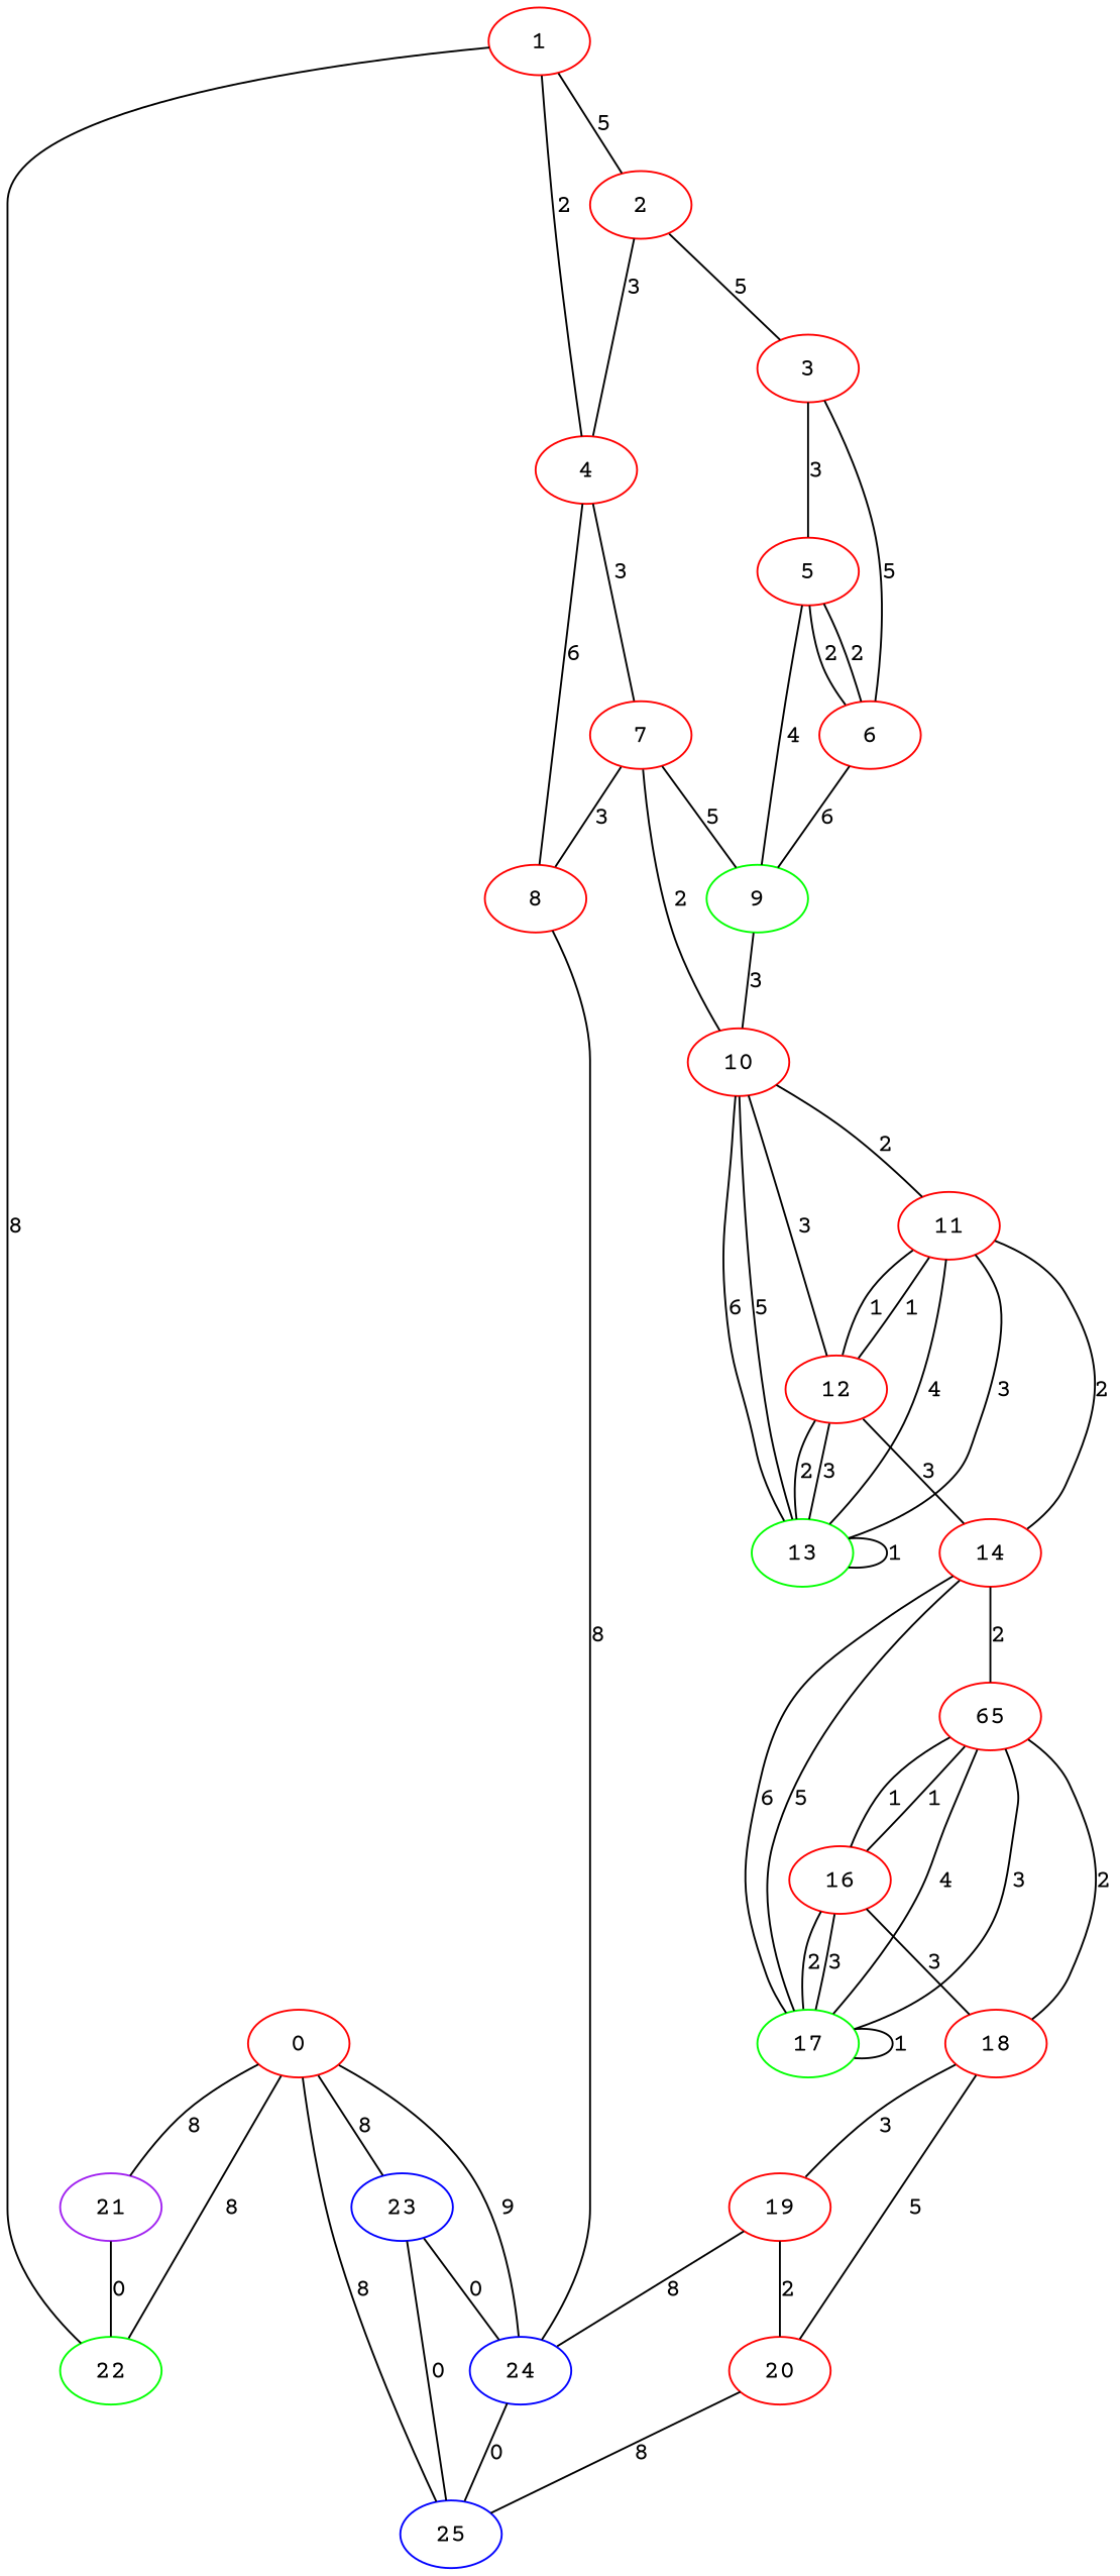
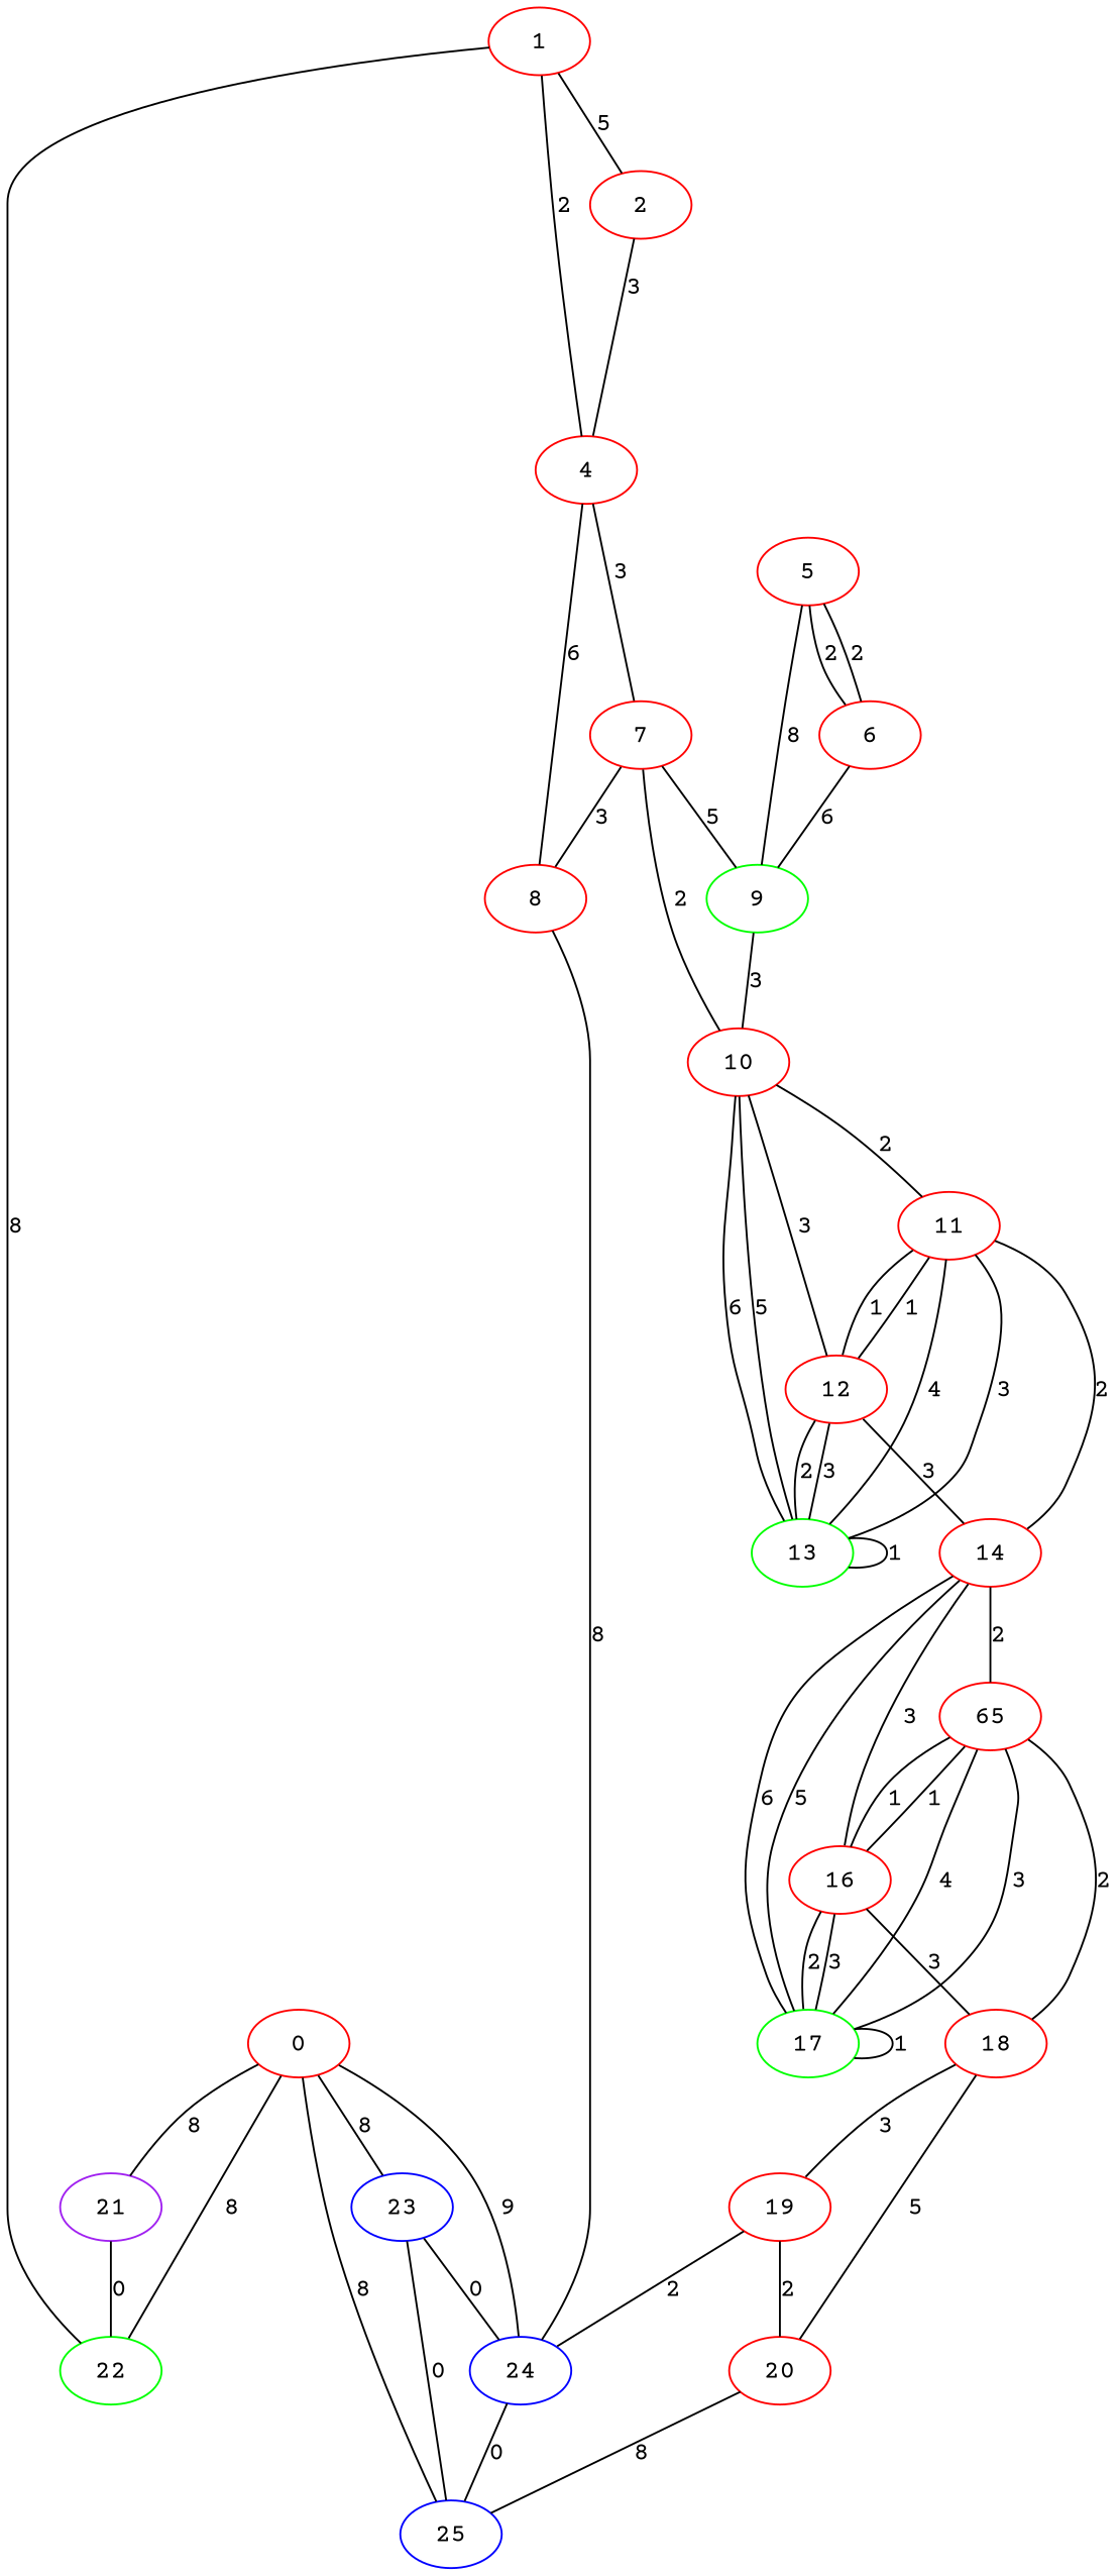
  graph {
    fontname="Courier Prime"
    node [color=red fontname="Courier Prime" weight=1]
    edge [fontname="Courier Prime"]
    21 [color=purple weight=4]
    0
    22 [color=green weight=3]
    23 [color=blue weight=3]
    24 [color=blue weight=3]
    25 [color=blue weight=3]
    1
    2
    4
-   3
    7
    8
    5
    6
    9 [color=green]
    10
    11
    12
    13 [color=green weight=2]
    14
    n21 [label=65]
    16
    17 [color=green weight=2]
    18
    19
    20
    21 -- 22 [label=0]
    0 -- 21 [label=8]
    0 -- 22 [label=8]
    0 -- 23 [label=8]
    0 -- 24 [label=9]
    0 -- 25 [label=8]
    23 -- 24 [label=0]
    23 -- 25 [label=0]
    24 -- 25 [label=0]
    1 -- 22 [label=8]
    1 -- 2 [label=5]
    1 -- 4 [label=2]
    2 -- 4 [label=3]
-   2 -- 3 [label=5]
    4 -- 7 [label=3]
    4 -- 8 [label=6]
-   3 -- 5 [label=3]
-   3 -- 6 [label=5]
    7 -- 8 [label=3]
    7 -- 9 [label=5]
    7 -- 10 [label=2]
    8 -- 24 [label=8]
    5 -- 6 [label=2]
    5 -- 6 [label=2]
-   5 -- 9 [label=4]
+   5 -- 9 [label=8]
    6 -- 9 [label=6]
    9 -- 10 [label=3]
    10 -- 11 [label=2]
    10 -- 12 [label=3]
    10 -- 13 [label=5]
    10 -- 13 [label=6]
    11 -- 12 [label=1]
    11 -- 12 [label=1]
    11 -- 13 [label=3]
    11 -- 13 [label=4]
    11 -- 14 [label=2]
    12 -- 13 [label=2]
    12 -- 13 [label=3]
    12 -- 14 [label=3]
    13 -- 13 [label=1]
    14 -- n21 [label=2]
+   14 -- 16 [label=3]
    14 -- 17 [label=5]
    14 -- 17 [label=6]
    n21 -- 16 [label=1]
    n21 -- 16 [label=1]
    n21 -- 17 [label=3]
    n21 -- 17 [label=4]
    n21 -- 18 [label=2]
    16 -- 17 [label=2]
    16 -- 17 [label=3]
    16 -- 18 [label=3]
    17 -- 17 [label=1]
    18 -- 19 [label=3]
    18 -- 20 [label=5]
-   19 -- 24 [label=8]
+   19 -- 24 [label=2]
    19 -- 20 [label=2]
    20 -- 25 [label=8]
  }
